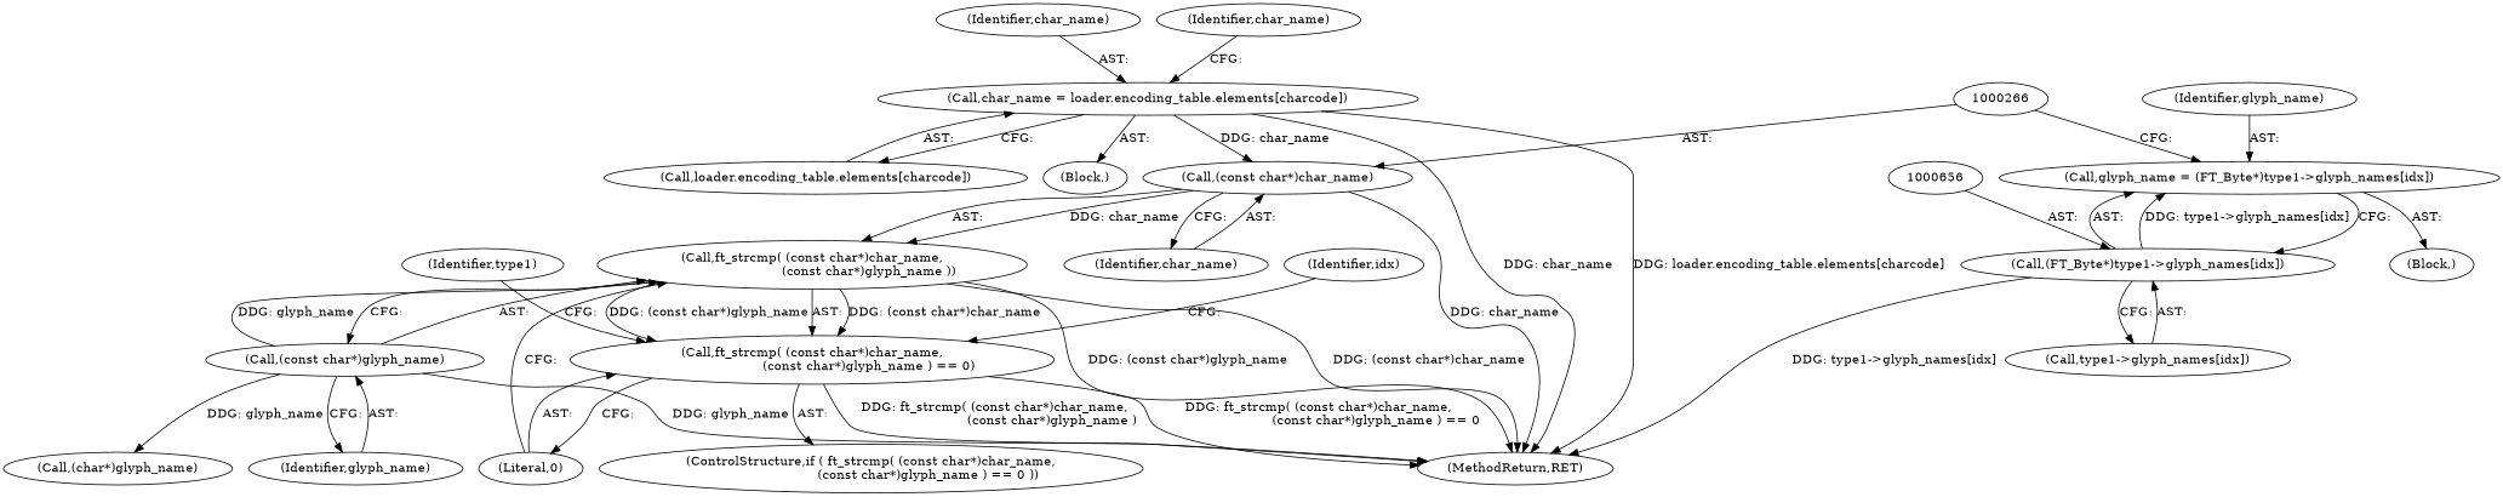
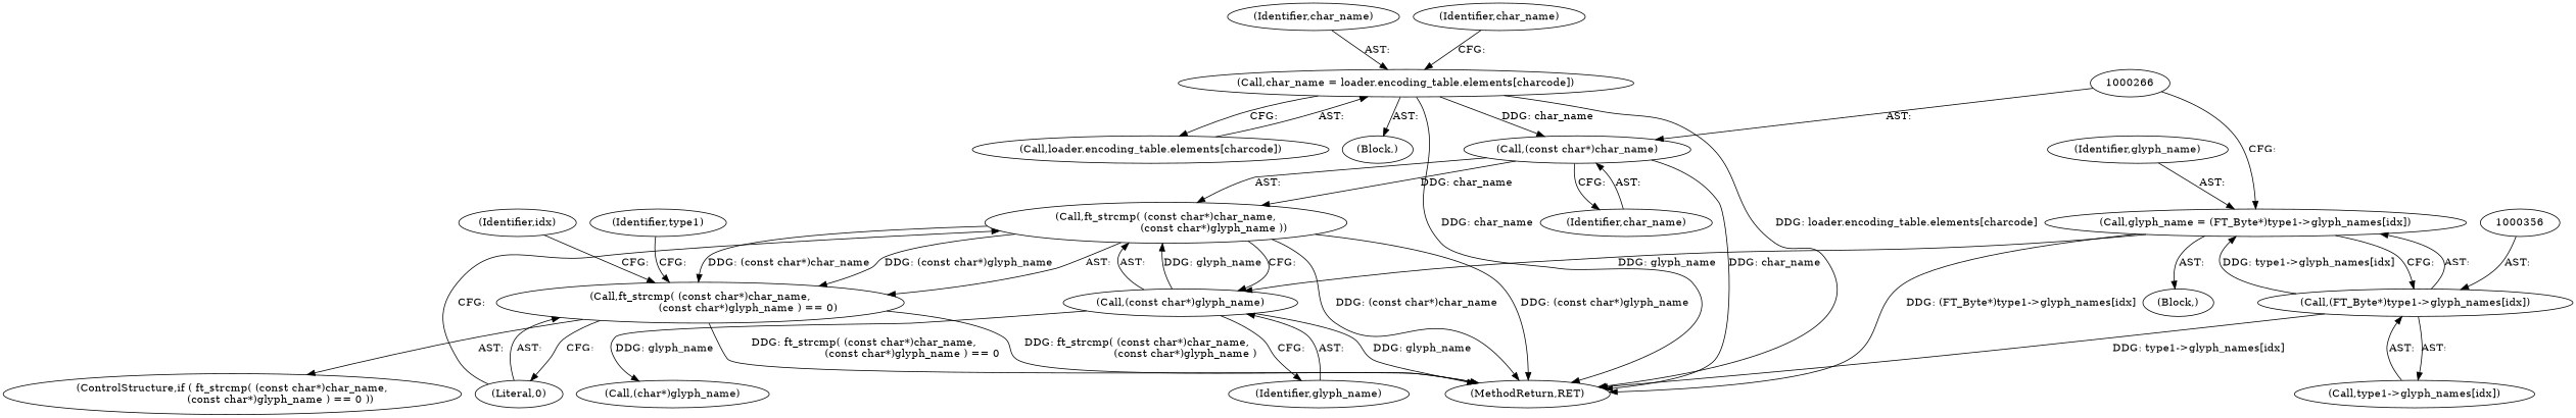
  digraph {
    n1 [label="(Call,ft_strcmp( (const char*)char_name,\n                            (const char*)glyph_name ))"]
    n2 [label="(Call,(const char*)glyph_name)"]
    n3 [label="(Call,ft_strcmp( (const char*)char_name,\n                            (const char*)glyph_name ) == 0)"]
    n4 [label="(MethodReturn,RET)"]
    n5 [label="(Call,(char*)glyph_name)"]
    n6 [label="(Identifier,glyph_name)"]
    n7 [label="(ControlStructure,if ( ft_strcmp( (const char*)char_name,\n                            (const char*)glyph_name ) == 0 ))"]
    n8 [label="(Literal,0)"]
    n9 [label="(Call,(const char*)char_name)"]
    n10 [label="(Identifier,char_name)"]
    n11 [label="(Call,char_name = loader.encoding_table.elements[charcode])"]
    n12 [label="(Call,loader.encoding_table.elements[charcode])"]
    n13 [label="(Block,)"]
    n14 [label="(Call,glyph_name = (FT_Byte*)type1->glyph_names[idx])"]
    n15 [label="(Call,(FT_Byte*)type1->glyph_names[idx])"]
    n16 [label="(Block,)"]
    n17 [label="(Call,type1->glyph_names[idx])"]
    n18 [label="(Identifier,type1)"]
    n19 [label="(Identifier,glyph_name)"]
    n20 [label="(Identifier,char_name)"]
    n21 [label="(Identifier,char_name)"]
    n22 [label="(Identifier,idx)"]
    n23 [label=1000266]
-   1000356 [label=1000656]
+   1000356
    n1 -> n2 [label="CFG: "]
    n1 -> n3 [label="AST: "]
    n1 -> n3 [label="DDG: (const char*)char_name"]
    n1 -> n3 [label="DDG: (const char*)glyph_name"]
    n1 -> n4 [label="DDG: (const char*)char_name"]
    n1 -> n4 [label="DDG: (const char*)glyph_name"]
    n2 -> n1 [label="AST: "]
    n2 -> n1 [label="DDG: glyph_name"]
    n2 -> n4 [label="DDG: glyph_name"]
    n2 -> n5 [label="DDG: glyph_name"]
    n2 -> n6 [label="CFG: "]
    n3 -> n4 [label="DDG: ft_strcmp( (const char*)char_name,\n                            (const char*)glyph_name )"]
    n3 -> n4 [label="DDG: ft_strcmp( (const char*)char_name,\n                            (const char*)glyph_name ) == 0"]
    n3 -> n7 [label="AST: "]
    n3 -> n8 [label="CFG: "]
    n6 -> n2 [label="AST: "]
    n8 -> n1 [label="CFG: "]
    n8 -> n3 [label="AST: "]
    n9 -> n1 [label="AST: "]
    n9 -> n1 [label="DDG: char_name"]
    n9 -> n4 [label="DDG: char_name"]
    n9 -> n10 [label="CFG: "]
    n10 -> n9 [label="AST: "]
    n11 -> n4 [label="DDG: char_name"]
    n11 -> n4 [label="DDG: loader.encoding_table.elements[charcode]"]
    n11 -> n9 [label="DDG: char_name"]
    n11 -> n12 [label="CFG: "]
    n11 -> n13 [label="AST: "]
    n12 -> n11 [label="AST: "]
+   n14 -> n2 [label="DDG: glyph_name"]
+   n14 -> n4 [label="DDG: (FT_Byte*)type1->glyph_names[idx]"]
    n14 -> n15 [label="CFG: "]
    n14 -> n16 [label="AST: "]
    n15 -> n4 [label="DDG: type1->glyph_names[idx]"]
    n15 -> n14 [label="AST: "]
    n15 -> n14 [label="DDG: type1->glyph_names[idx]"]
-   n15 -> n17 [label="CFG: "]
+   n15 -> n17 [label="AST: "]
    n17 -> n15 [label="AST: "]
    n18 -> n3 [label="CFG: "]
    n19 -> n14 [label="AST: "]
    n20 -> n11 [label="AST: "]
    n21 -> n11 [label="CFG: "]
    n22 -> n3 [label="CFG: "]
    n23 -> n9 [label="AST: "]
    n23 -> n14 [label="CFG: "]
    1000356 -> n15 [label="AST: "]
  }
